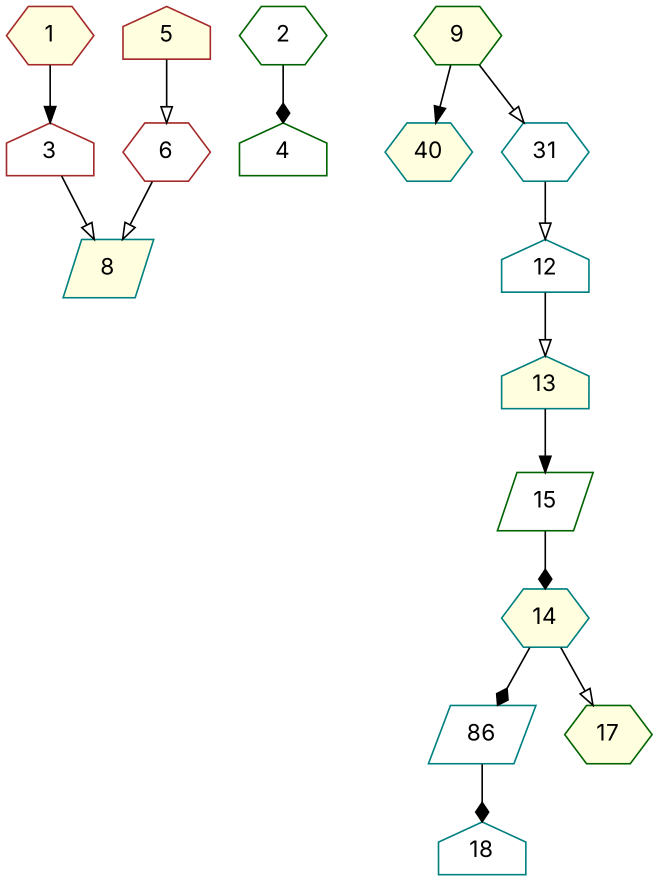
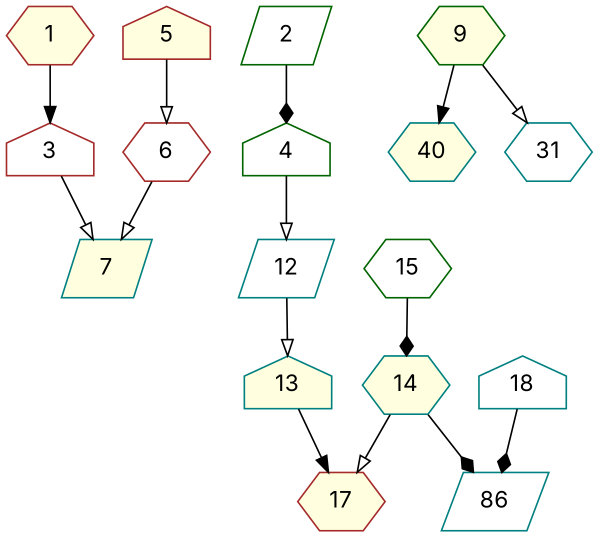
  digraph {
    fontname=Inter
    node [alpha=0.08 color=teal fillcolor=white fontname=Inter shape=hexagon style=filled]
    edge [arrowhead=onormal fontname=Inter]
    1 [alpha=0.04 color=brown expect_size=41839718993161 fillcolor=lightyellow]
    3 [alpha=0.02 color=brown expect_size=14971094168020048 shape=house]
-   7 [expect_size=885604656664756 fillcolor=lightyellow shape=parallelogram label=8]
+   7 [expect_size=885604656664756 fillcolor=lightyellow shape=parallelogram]
    5 [alpha=0.06 color=brown expect_size=2278297431344939008 fillcolor=lightyellow shape=house]
    6 [color=brown expect_size=538483135885606912]
-   2 [alpha=0.17 color=darkgreen expect_size=868708688108453888]
+   2 [alpha=0.17 color=darkgreen expect_size=868708688108453888 shape=parallelogram]
    4 [color=darkgreen expect_size=1641453644850905 shape=house]
    9 [alpha=0.17 color=darkgreen expect_size=89163053299840 fillcolor=lightyellow]
    n9 [alpha=0.13 expect_size=2946901478398230528 fillcolor=lightyellow label=40]
    n10 [alpha=0.18 expect_size=2642304200041562112 label=31]
-   12 [alpha=0.18 expect_size=38094531981729 shape=house]
+   12 [alpha=0.18 expect_size=38094531981729 shape=parallelogram]
    13 [alpha=0.09 expect_size=617954457237307 fillcolor=lightyellow shape=house]
-   15 [alpha=0.19 color=darkgreen expect_size=7553692633746750 shape=parallelogram]
+   15 [alpha=0.19 color=darkgreen expect_size=7553692633746750]
    14 [alpha=0.02 expect_size=961903916706346 fillcolor=lightyellow]
    n15 [alpha=0.05 expect_size=3734974657879605248 label=86 shape=parallelogram]
-   17 [alpha=0.16 color=darkgreen expect_size=4161091414647635968 fillcolor=lightyellow]
+   17 [alpha=0.16 color=brown expect_size=4161091414647635968 fillcolor=lightyellow]
    18 [alpha=0.07 expect_size=1053617222158647296 shape=house]
    1 -> 3 [arrowhead=normal]
    3 -> 7
    5 -> 6
    6 -> 7
    2 -> 4 [arrowhead=diamond]
    9 -> n9 [arrowhead=normal]
    9 -> n10
-   n10 -> 12
+   4 -> 12
    12 -> 13
-   13 -> 15 [arrowhead=normal]
+   13 -> 17 [arrowhead=normal]
    15 -> 14 [arrowhead=diamond]
    14 -> n15 [arrowhead=diamond]
    14 -> 17
-   n15 -> 18 [arrowhead=diamond]
+   18 -> n15 [arrowhead=diamond]
  }
